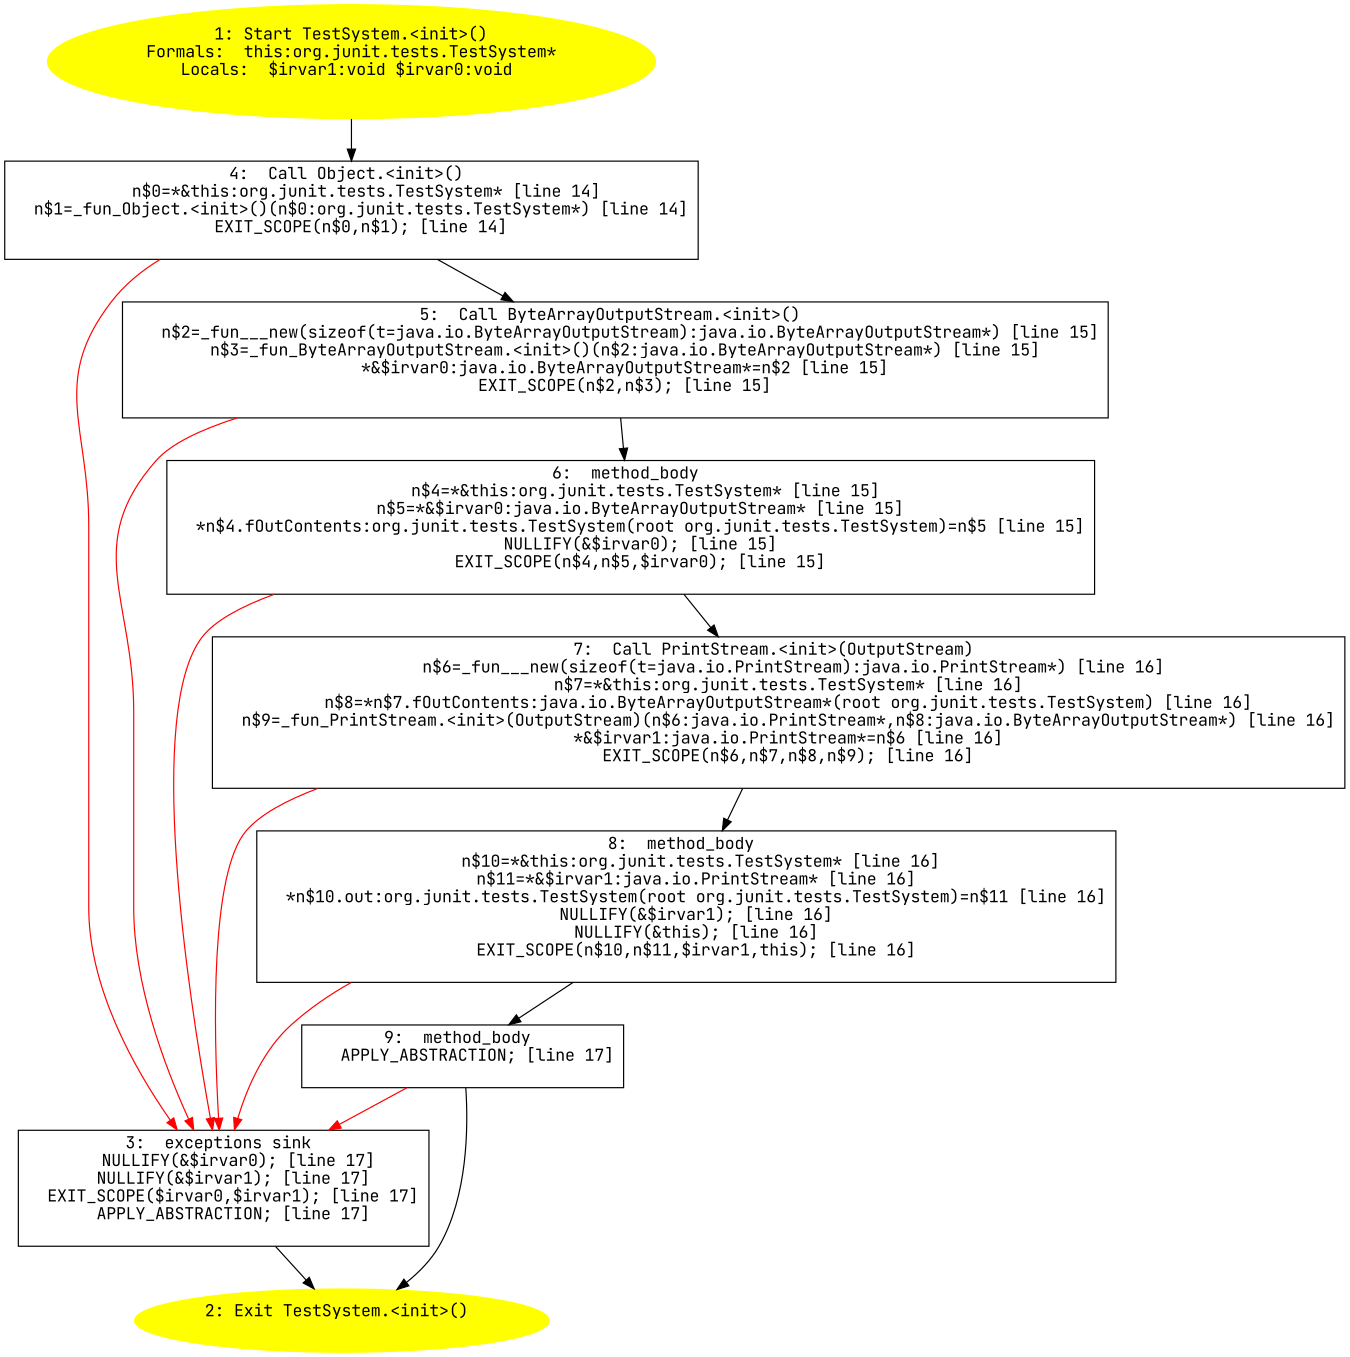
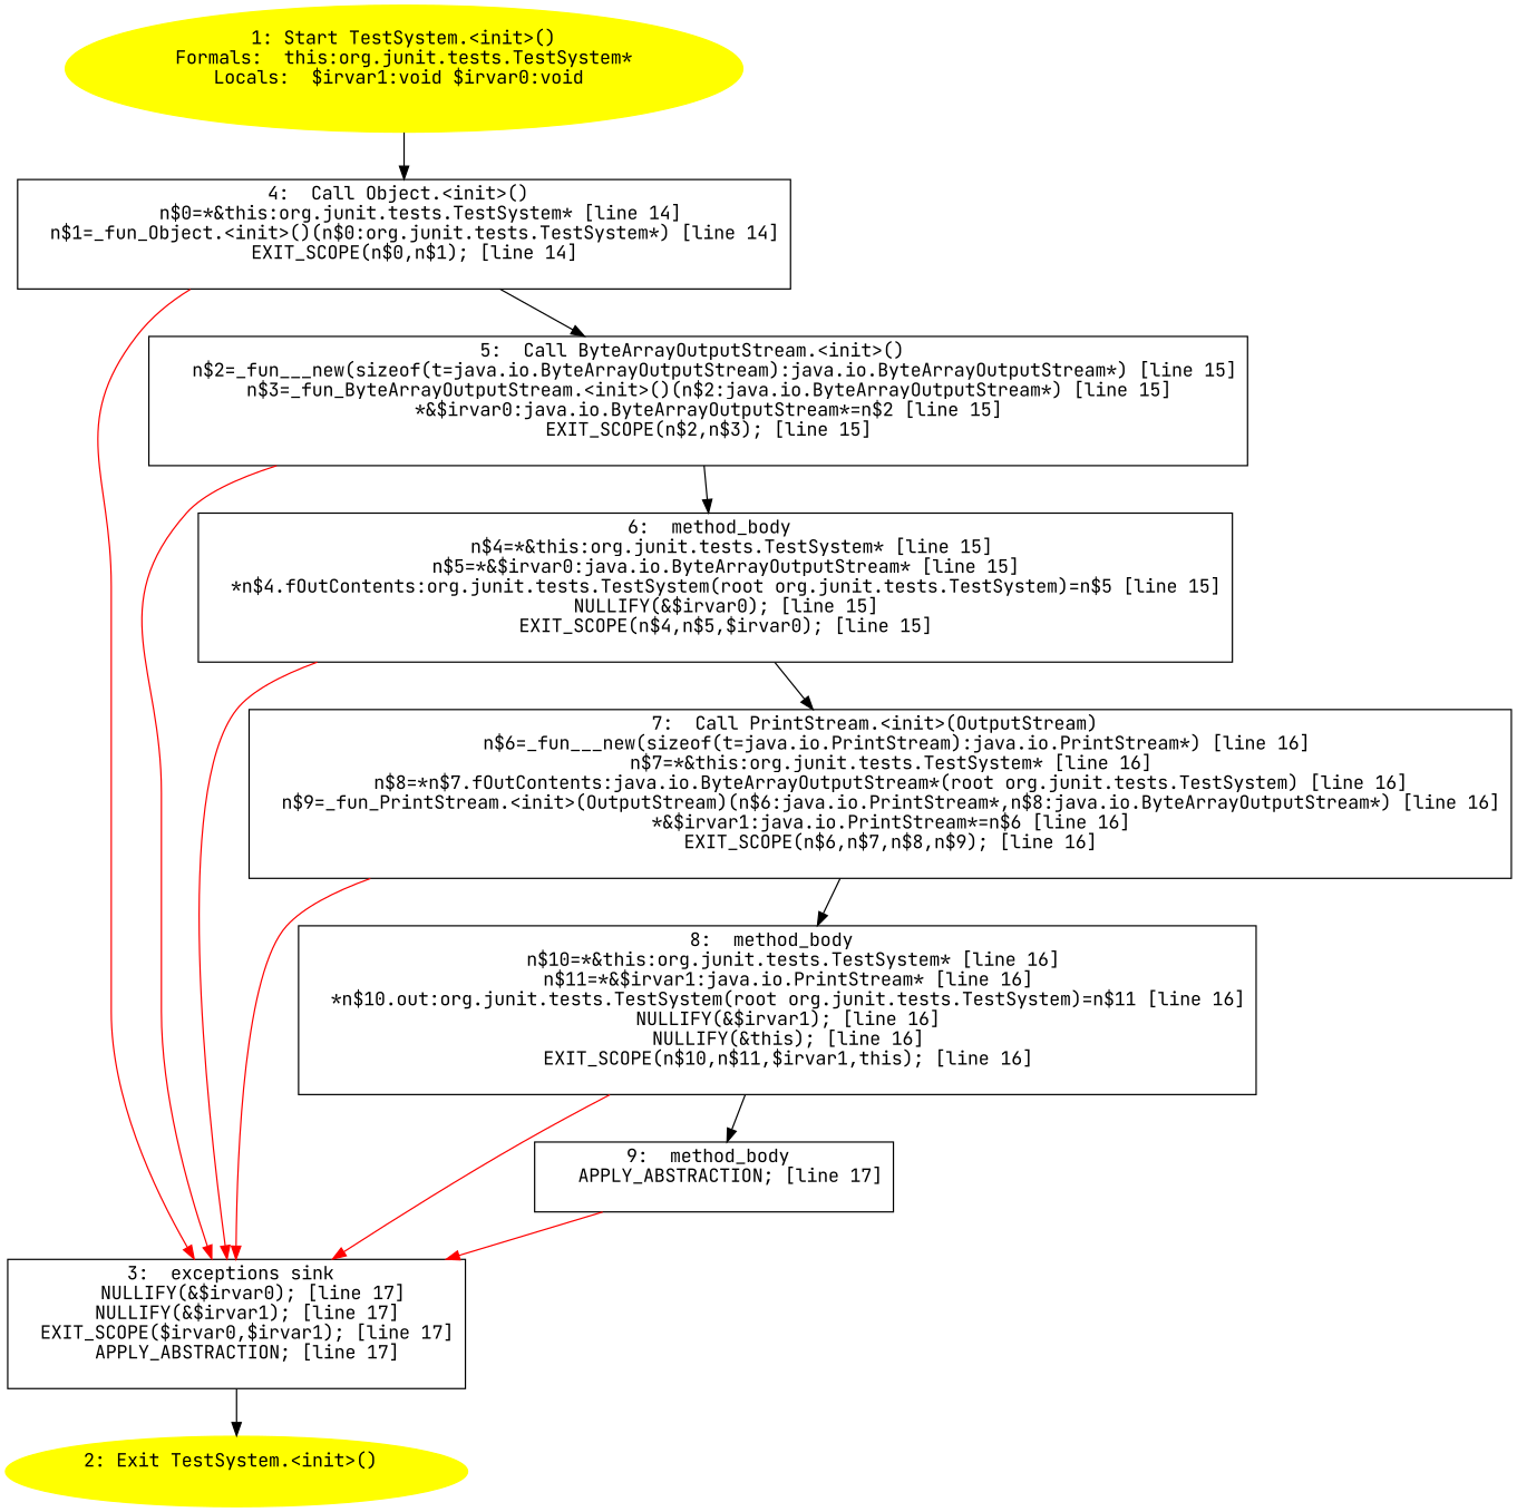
  digraph {
    fontname="JetBrains Mono"
    node [fontname="JetBrains Mono" shape=box]
    edge [fontname="JetBrains Mono"]
    n1 [color=yellow label="1: Start TestSystem.<init>()\nFormals:  this:org.junit.tests.TestSystem*\nLocals:  $irvar1:void $irvar0:void \n  " style=filled shape=""]
    n2 [label="4:  Call Object.<init>() \n   n$0=*&this:org.junit.tests.TestSystem* [line 14]\n  n$1=_fun_Object.<init>()(n$0:org.junit.tests.TestSystem*) [line 14]\n  EXIT_SCOPE(n$0,n$1); [line 14]\n "]
    n3 [label="3:  exceptions sink \n   NULLIFY(&$irvar0); [line 17]\n  NULLIFY(&$irvar1); [line 17]\n  EXIT_SCOPE($irvar0,$irvar1); [line 17]\n  APPLY_ABSTRACTION; [line 17]\n "]
    n4 [label="5:  Call ByteArrayOutputStream.<init>() \n   n$2=_fun___new(sizeof(t=java.io.ByteArrayOutputStream):java.io.ByteArrayOutputStream*) [line 15]\n  n$3=_fun_ByteArrayOutputStream.<init>()(n$2:java.io.ByteArrayOutputStream*) [line 15]\n  *&$irvar0:java.io.ByteArrayOutputStream*=n$2 [line 15]\n  EXIT_SCOPE(n$2,n$3); [line 15]\n "]
    n5 [color=yellow label="2: Exit TestSystem.<init>() \n  " style=filled shape=""]
    n6 [label="6:  method_body \n   n$4=*&this:org.junit.tests.TestSystem* [line 15]\n  n$5=*&$irvar0:java.io.ByteArrayOutputStream* [line 15]\n  *n$4.fOutContents:org.junit.tests.TestSystem(root org.junit.tests.TestSystem)=n$5 [line 15]\n  NULLIFY(&$irvar0); [line 15]\n  EXIT_SCOPE(n$4,n$5,$irvar0); [line 15]\n "]
    n7 [label="7:  Call PrintStream.<init>(OutputStream) \n   n$6=_fun___new(sizeof(t=java.io.PrintStream):java.io.PrintStream*) [line 16]\n  n$7=*&this:org.junit.tests.TestSystem* [line 16]\n  n$8=*n$7.fOutContents:java.io.ByteArrayOutputStream*(root org.junit.tests.TestSystem) [line 16]\n  n$9=_fun_PrintStream.<init>(OutputStream)(n$6:java.io.PrintStream*,n$8:java.io.ByteArrayOutputStream*) [line 16]\n  *&$irvar1:java.io.PrintStream*=n$6 [line 16]\n  EXIT_SCOPE(n$6,n$7,n$8,n$9); [line 16]\n "]
    n8 [label="8:  method_body \n   n$10=*&this:org.junit.tests.TestSystem* [line 16]\n  n$11=*&$irvar1:java.io.PrintStream* [line 16]\n  *n$10.out:org.junit.tests.TestSystem(root org.junit.tests.TestSystem)=n$11 [line 16]\n  NULLIFY(&$irvar1); [line 16]\n  NULLIFY(&this); [line 16]\n  EXIT_SCOPE(n$10,n$11,$irvar1,this); [line 16]\n "]
    n9 [label="9:  method_body \n   APPLY_ABSTRACTION; [line 17]\n "]
    n1 -> n2
    n2 -> n3 [color=red]
    n2 -> n4
    n3 -> n5
    n4 -> n3 [color=red]
    n4 -> n6
    n6 -> n3 [color=red]
    n6 -> n7
    n7 -> n3 [color=red]
    n7 -> n8
    n8 -> n3 [color=red]
    n8 -> n9
    n9 -> n3 [color=red]
-   n9 -> n5
  }
